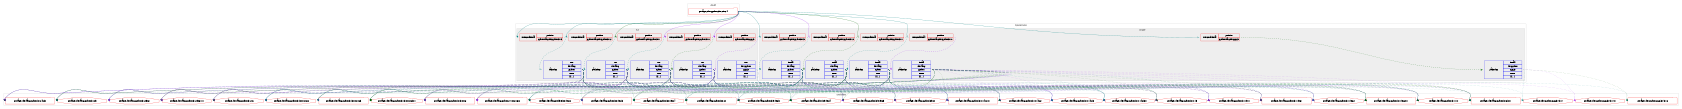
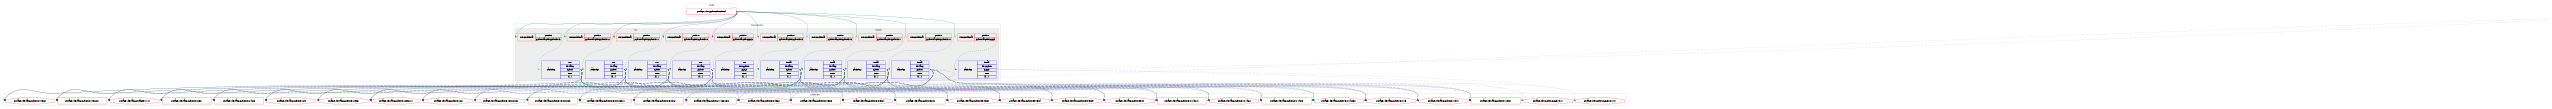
  digraph {
    compound=true
    concentrate=true
    fontname="DejaVu Serif"
    fontsize=10
    newrank=true
    rankdir=TB
    ranksep=1.5
    node [color=red fontname="DejaVu Serif" fontsize=10 shape=octagon]
    edge [arrowhead=vee color=darkgreen fontname="DejaVu Serif" headport=w style=dotted tailport=e weight=100]
    n1 [label="portage://dev-python/cbor2-5.6.4" shape=folder width=4]
    n2 [color=blue label=<<TABLE BORDER="0" CELLBORDER="1" CELLSPACING="0" CELLPADDING="4" WIDTH="220"><TR><TD ROWSPAN="6" CELLPADDING="30">pack_dep</TD></TR><TR><TD WIDTH="110">install</TD></TR><TR><TD>dev-python</TD></TR><TR><TD>pypy3</TD></TR><TR><TD>none</TD></TR><TR><TD>[[],,,,]</TD></TR></TABLE>> shape=none]
    n3 [label=<<TABLE BORDER="0" CELLBORDER="1" CELLSPACING="0" CELLPADDING="4"><TR><TD ROWSPAN="3" CELLPADDING="10">use_conditional</TD></TR><TR><TD>positive</TD></TR><TR><TD>python_targets_pypy3</TD></TR></TABLE>> shape=none]
    n4 [color=blue label=<<TABLE BORDER="0" CELLBORDER="1" CELLSPACING="0" CELLPADDING="4" WIDTH="220"><TR><TD ROWSPAN="6" CELLPADDING="30">pack_dep</TD></TR><TR><TD WIDTH="110">install</TD></TR><TR><TD>dev-lang</TD></TR><TR><TD>python</TD></TR><TR><TD>none</TD></TR><TR><TD>[[],,,,]</TD></TR></TABLE>> shape=none]
    n5 [label=<<TABLE BORDER="0" CELLBORDER="1" CELLSPACING="0" CELLPADDING="4"><TR><TD ROWSPAN="3" CELLPADDING="10">use_conditional</TD></TR><TR><TD>positive</TD></TR><TR><TD>python_targets_python3_10</TD></TR></TABLE>> shape=none]
    n6 [color=blue label=<<TABLE BORDER="0" CELLBORDER="1" CELLSPACING="0" CELLPADDING="4" WIDTH="220"><TR><TD ROWSPAN="6" CELLPADDING="30">pack_dep</TD></TR><TR><TD WIDTH="110">install</TD></TR><TR><TD>dev-lang</TD></TR><TR><TD>python</TD></TR><TR><TD>none</TD></TR><TR><TD>[[],,,,]</TD></TR></TABLE>> shape=none]
    n7 [label=<<TABLE BORDER="0" CELLBORDER="1" CELLSPACING="0" CELLPADDING="4"><TR><TD ROWSPAN="3" CELLPADDING="10">use_conditional</TD></TR><TR><TD>positive</TD></TR><TR><TD>python_targets_python3_11</TD></TR></TABLE>> shape=none]
    n8 [color=blue label=<<TABLE BORDER="0" CELLBORDER="1" CELLSPACING="0" CELLPADDING="4" WIDTH="220"><TR><TD ROWSPAN="6" CELLPADDING="30">pack_dep</TD></TR><TR><TD WIDTH="110">install</TD></TR><TR><TD>dev-lang</TD></TR><TR><TD>python</TD></TR><TR><TD>none</TD></TR><TR><TD>[[],,,,]</TD></TR></TABLE>> shape=none]
    n9 [label=<<TABLE BORDER="0" CELLBORDER="1" CELLSPACING="0" CELLPADDING="4"><TR><TD ROWSPAN="3" CELLPADDING="10">use_conditional</TD></TR><TR><TD>positive</TD></TR><TR><TD>python_targets_python3_12</TD></TR></TABLE>> shape=none]
    n10 [color=blue label=<<TABLE BORDER="0" CELLBORDER="1" CELLSPACING="0" CELLPADDING="4" WIDTH="220"><TR><TD ROWSPAN="6" CELLPADDING="30">pack_dep</TD></TR><TR><TD WIDTH="110">install</TD></TR><TR><TD>dev-lang</TD></TR><TR><TD>python</TD></TR><TR><TD>none</TD></TR><TR><TD>[[],,,,]</TD></TR></TABLE>> shape=none]
    n11 [label=<<TABLE BORDER="0" CELLBORDER="1" CELLSPACING="0" CELLPADDING="4"><TR><TD ROWSPAN="3" CELLPADDING="10">use_conditional</TD></TR><TR><TD>positive</TD></TR><TR><TD>python_targets_python3_13</TD></TR></TABLE>> shape=none]
    n12 [color=blue label=<<TABLE BORDER="0" CELLBORDER="1" CELLSPACING="0" CELLPADDING="4" WIDTH="220"><TR><TD ROWSPAN="6" CELLPADDING="30">pack_dep</TD></TR><TR><TD WIDTH="110">run</TD></TR><TR><TD>dev-python</TD></TR><TR><TD>pypy3</TD></TR><TR><TD>none</TD></TR><TR><TD>[[],,,,]</TD></TR></TABLE>> shape=none]
    n13 [label=<<TABLE BORDER="0" CELLBORDER="1" CELLSPACING="0" CELLPADDING="4"><TR><TD ROWSPAN="3" CELLPADDING="10">use_conditional</TD></TR><TR><TD>positive</TD></TR><TR><TD>python_targets_pypy3</TD></TR></TABLE>> shape=none]
    n14 [color=blue label=<<TABLE BORDER="0" CELLBORDER="1" CELLSPACING="0" CELLPADDING="4" WIDTH="220"><TR><TD ROWSPAN="6" CELLPADDING="30">pack_dep</TD></TR><TR><TD WIDTH="110">run</TD></TR><TR><TD>dev-lang</TD></TR><TR><TD>python</TD></TR><TR><TD>none</TD></TR><TR><TD>[[],,,,]</TD></TR></TABLE>> shape=none]
    n15 [label=<<TABLE BORDER="0" CELLBORDER="1" CELLSPACING="0" CELLPADDING="4"><TR><TD ROWSPAN="3" CELLPADDING="10">use_conditional</TD></TR><TR><TD>positive</TD></TR><TR><TD>python_targets_python3_10</TD></TR></TABLE>> shape=none]
    n16 [color=blue label=<<TABLE BORDER="0" CELLBORDER="1" CELLSPACING="0" CELLPADDING="4" WIDTH="220"><TR><TD ROWSPAN="6" CELLPADDING="30">pack_dep</TD></TR><TR><TD WIDTH="110">run</TD></TR><TR><TD>dev-lang</TD></TR><TR><TD>python</TD></TR><TR><TD>none</TD></TR><TR><TD>[[],,,,]</TD></TR></TABLE>> shape=none]
    n17 [label=<<TABLE BORDER="0" CELLBORDER="1" CELLSPACING="0" CELLPADDING="4"><TR><TD ROWSPAN="3" CELLPADDING="10">use_conditional</TD></TR><TR><TD>positive</TD></TR><TR><TD>python_targets_python3_11</TD></TR></TABLE>> shape=none]
    n18 [color=blue label=<<TABLE BORDER="0" CELLBORDER="1" CELLSPACING="0" CELLPADDING="4" WIDTH="220"><TR><TD ROWSPAN="6" CELLPADDING="30">pack_dep</TD></TR><TR><TD WIDTH="110">run</TD></TR><TR><TD>dev-lang</TD></TR><TR><TD>python</TD></TR><TR><TD>none</TD></TR><TR><TD>[[],,,,]</TD></TR></TABLE>> shape=none]
    n19 [label=<<TABLE BORDER="0" CELLBORDER="1" CELLSPACING="0" CELLPADDING="4"><TR><TD ROWSPAN="3" CELLPADDING="10">use_conditional</TD></TR><TR><TD>positive</TD></TR><TR><TD>python_targets_python3_12</TD></TR></TABLE>> shape=none]
    n20 [color=blue label=<<TABLE BORDER="0" CELLBORDER="1" CELLSPACING="0" CELLPADDING="4" WIDTH="220"><TR><TD ROWSPAN="6" CELLPADDING="30">pack_dep</TD></TR><TR><TD WIDTH="110">run</TD></TR><TR><TD>dev-lang</TD></TR><TR><TD>python</TD></TR><TR><TD>none</TD></TR><TR><TD>[[],,,,]</TD></TR></TABLE>> shape=none]
    n21 [label=<<TABLE BORDER="0" CELLBORDER="1" CELLSPACING="0" CELLPADDING="4"><TR><TD ROWSPAN="3" CELLPADDING="10">use_conditional</TD></TR><TR><TD>positive</TD></TR><TR><TD>python_targets_python3_13</TD></TR></TABLE>> shape=none]
    n22 [label="portage://dev-python/pypy3-7.3.17-r1" width=4]
    n23 [label="portage://dev-python/pypy3-7.3.17" width=4]
-   n24 [label="portage://dev-python/pypy3-7.3.16" shape=folder width=4]
    n25 [label="portage://dev-lang/python-3.13.0_rc2" shape=folder width=4]
    n26 [label="portage://dev-lang/python-3.13.0_rc1_p3-r1" width=4]
    n27 [label="portage://dev-lang/python-3.13.0_rc1_p3" shape=folder width=4]
    n28 [label="portage://dev-lang/python-3.13.0_rc1_p2" width=4]
    n29 [label="portage://dev-lang/python-3.12.6" width=4]
    n30 [label="portage://dev-lang/python-3.12.5_p1-r1" width=4]
    n31 [label="portage://dev-lang/python-3.12.5_p1" width=4]
    n32 [label="portage://dev-lang/python-3.12.5" width=4]
    n33 [label="portage://dev-lang/python-3.12.4_p3" shape=folder width=4]
    n34 [label="portage://dev-lang/python-3.16.3-r1" shape=folder width=4]
-   n35 [label="portage://dev-lang/python-3.11.10" width=4]
+   n35 [label="portage://dev-lang/portage-3.11.10" width=4]
    n36 [label="portage://dev-lang/python-3.11.9_p2-r1" shape=folder width=4]
    n37 [label="portage://dev-lang/python-3.11.9_p2" width=4]
    n38 [label="portage://dev-lang/python-3.11.9_p1" shape=folder width=4]
    n39 [label="portage://dev-lang/python-3.11.9-r1" width=4]
    n40 [label="portage://dev-lang/python-3.10.15" width=4]
    n41 [label="portage://dev-lang/python-3.10.14_p3-r1" width=4]
-   n42 [label="portage://dev-lang/python-3.10.14_p3" width=4]
+   n42 [label="portage://dev-lang/python-3.10.14_p3" shape=folder width=4]
    n43 [label="portage://dev-lang/python-3.10.14_p2" width=4]
    n44 [label="portage://dev-lang/python-3.10.14_p1-r1" shape=folder width=4]
    n45 [label="portage://dev-lang/python-3.9.20" width=4]
    n46 [label="portage://dev-lang/python-3.9.19_p5" width=4]
-   n47 [label="portage://dev-lang/cbor-3.9.19_p4" width=4]
+   n47 [label="portage://dev-lang/python-3.9.19_p4" width=4]
    n48 [label="portage://dev-lang/python-3.9.19_p3" width=4]
    n49 [label="portage://dev-lang/python-3.8.20" shape=folder width=4]
    n50 [label="portage://dev-lang/python-3.8.19_p4" width=4]
    n51 [label="portage://dev-lang/python-3.8.19_p3" shape=folder width=4]
-   n52 [label="portage://dev-lang/positive-3.8.19_p2" width=4]
+   n52 [label="portage://dev-lang/python-3.8.19_p2" width=4]
    n53 [label="portage://dev-lang/python-2.7.18_p16-r2" shape=folder width=4]
    subgraph cluster_1 {
      color=gray
      label=<<i>ebuild</i>>
      n1
    }
    subgraph cluster_2 {
      color=gray
      label=<<i>dependencies</i>>
      subgraph cluster_3 {
        color=gray
        fillcolor="#eeeeee"
        label=<<i>compile</i>>
        style=filled
        subgraph sub_4 {
          color=gray
          fillcolor="#eeeeee"
          label=<<i>compile</i>>
          style=filled
          n3
          subgraph sub_5 {
            color=gray
            fillcolor="#eeeeee"
            label=<<i>compile</i>>
            style=filled
            n2
          }
        }
        subgraph sub_6 {
          color=gray
          fillcolor="#eeeeee"
          label=<<i>compile</i>>
          style=filled
          n5
          subgraph sub_7 {
            color=gray
            fillcolor="#eeeeee"
            label=<<i>compile</i>>
            style=filled
            n4
          }
        }
        subgraph sub_8 {
          color=gray
          fillcolor="#eeeeee"
          label=<<i>compile</i>>
          style=filled
          n7
          subgraph sub_9 {
            color=gray
            fillcolor="#eeeeee"
            label=<<i>compile</i>>
            style=filled
            n6
          }
        }
        subgraph sub_10 {
          color=gray
          fillcolor="#eeeeee"
          label=<<i>compile</i>>
          style=filled
          n9
          subgraph sub_11 {
            color=gray
            fillcolor="#eeeeee"
            label=<<i>compile</i>>
            style=filled
            n8
          }
        }
        subgraph sub_12 {
          color=gray
          fillcolor="#eeeeee"
          label=<<i>compile</i>>
          style=filled
          n11
          subgraph sub_13 {
            color=gray
            fillcolor="#eeeeee"
            label=<<i>compile</i>>
            style=filled
            n10
          }
        }
      }
      subgraph cluster_14 {
        color=gray
        fillcolor="#eeeeee"
        label=<<i>compile and run</i>>
        style=filled
      }
      subgraph cluster_15 {
        color=gray
        fillcolor="#eeeeee"
        label=<<i>run</i>>
        style=filled
        subgraph sub_16 {
          color=gray
          fillcolor="#eeeeee"
          label=<<i>run</i>>
          style=filled
          n13
          subgraph sub_17 {
            color=gray
            fillcolor="#eeeeee"
            label=<<i>run</i>>
            style=filled
            n12
          }
        }
        subgraph sub_18 {
          color=gray
          fillcolor="#eeeeee"
          label=<<i>run</i>>
          style=filled
          n15
          subgraph sub_19 {
            color=gray
            fillcolor="#eeeeee"
            label=<<i>run</i>>
            style=filled
            n14
          }
        }
        subgraph sub_20 {
          color=gray
          fillcolor="#eeeeee"
          label=<<i>run</i>>
          style=filled
          n17
          subgraph sub_21 {
            color=gray
            fillcolor="#eeeeee"
            label=<<i>run</i>>
            style=filled
            n16
          }
        }
        subgraph sub_22 {
          color=gray
          fillcolor="#eeeeee"
          label=<<i>run</i>>
          style=filled
          n19
          subgraph sub_23 {
            color=gray
            fillcolor="#eeeeee"
            label=<<i>run</i>>
            style=filled
            n18
          }
        }
        subgraph sub_24 {
          color=gray
          fillcolor="#eeeeee"
          label=<<i>run</i>>
          style=filled
          n21
          subgraph sub_25 {
            color=gray
            fillcolor="#eeeeee"
            label=<<i>run</i>>
            style=filled
            n20
          }
        }
      }
    }
    subgraph cluster_26 {
      color=gray
      label=<<i>candidates</i>>
      rank=same
      subgraph sub_27 {
        color=black
        label=<<i>candidates</i>>
        nodesep=1
        rank=same
        n22
        n23
-       n24
      }
      subgraph sub_28 {
        color=black
        label=<<i>candidates</i>>
        nodesep=1
        rank=same
        n25
        n26
        n27
        n28
        n29
        n30
        n31
        n32
        n33
        n34
        n35
        n36
        n37
        n38
        n39
        n40
        n41
        n42
        n43
        n44
        n45
        n46
        n47
        n48
        n49
        n50
        n51
        n52
        n53
      }
      subgraph sub_29 {
        color=black
        label=<<i>candidates</i>>
        nodesep=1
        rank=same
        n25
        n26
        n27
        n28
        n29
        n30
        n31
        n32
        n33
        n34
        n35
        n36
        n37
        n38
        n39
        n40
        n41
        n42
        n43
        n44
        n45
        n46
        n47
        n48
        n49
        n50
        n51
        n52
        n53
      }
      subgraph sub_30 {
        color=black
        label=<<i>candidates</i>>
        nodesep=1
        rank=same
        n25
        n26
        n27
        n28
        n29
        n30
        n31
        n32
        n33
        n34
        n35
        n36
        n37
        n38
        n39
        n40
        n41
        n42
        n43
        n44
        n45
        n46
        n47
        n48
        n49
        n50
        n51
        n52
        n53
      }
      subgraph sub_31 {
        color=black
        label=<<i>candidates</i>>
        nodesep=1
        rank=same
        n25
        n26
        n27
        n28
        n29
        n30
        n31
        n32
        n33
        n34
        n35
        n36
        n37
        n38
        n39
        n40
        n41
        n42
        n43
        n44
        n45
        n46
        n47
        n48
        n49
        n50
        n51
        n52
        n53
      }
      subgraph sub_32 {
        color=black
        label=<<i>candidates</i>>
        nodesep=1
        rank=same
        n22
        n23
-       n24
      }
      subgraph sub_33 {
        color=black
        label=<<i>candidates</i>>
        nodesep=1
        rank=same
        n25
        n26
        n27
        n28
        n29
        n30
        n31
        n32
        n33
        n34
        n35
        n36
        n37
        n38
        n39
        n40
        n41
        n42
        n43
        n44
        n45
        n46
        n47
        n48
        n49
        n50
        n51
        n52
        n53
      }
      subgraph sub_34 {
        color=black
        label=<<i>candidates</i>>
        nodesep=1
        rank=same
        n25
        n26
        n27
        n28
        n29
        n30
        n31
        n32
        n33
        n34
        n35
        n36
        n37
        n38
        n39
        n40
        n41
        n42
        n43
        n44
        n45
        n46
        n47
        n48
        n49
        n50
        n51
        n52
        n53
      }
      subgraph sub_35 {
        color=black
        label=<<i>candidates</i>>
        nodesep=1
        rank=same
        n25
        n26
        n27
        n28
        n29
        n30
        n31
        n32
        n33
        n34
        n35
        n36
        n37
        n38
        n39
        n40
        n41
        n42
        n43
        n44
        n45
        n46
        n47
        n48
        n49
        n50
        n51
        n52
        n53
      }
      subgraph sub_36 {
        color=black
        label=<<i>candidates</i>>
        nodesep=1
        rank=same
        n25
        n26
        n27
        n28
        n29
        n30
        n31
        n32
        n33
        n34
        n35
        n36
        n37
        n38
        n39
        n40
        n41
        n42
        n43
        n44
        n45
        n46
        n47
        n48
        n49
        n50
        n51
        n52
        n53
      }
    }
    n1 -> n3 [arrowhead=onormal color=teal style=solid weight=20]
    n1 -> n5 [arrowhead=onormal color=teal style=solid weight=20]
    n1 -> n7 [arrowhead=onormal style=solid weight=20]
    n1 -> n9 [arrowhead=onormal color=purple style=solid weight=20]
    n1 -> n11 [color=teal style=solid weight=20]
    n1 -> n13 [arrowhead=diamond color=purple style=solid weight=20]
    n1 -> n15 [arrowhead=diamond color=purple style=solid weight=20]
    n1 -> n17 [style=solid weight=20]
    n1 -> n19 [color=teal style=solid weight=20]
    n1 -> n21 [arrowhead=diamond color=teal style=solid weight=20]
    n2 -> n22 [arrowhead=onormal color=purple]
    n2 -> n23 [color=teal]
-   n2 -> n24
    n3 -> n2 [style=dashed weight=20]
    n4 -> n25 [arrowhead=diamond]
    n4 -> n26 [arrowhead=diamond]
    n4 -> n27 [arrowhead=onormal]
    n4 -> n28 [arrowhead=onormal color=teal]
    n4 -> n29 [arrowhead=diamond]
    n4 -> n30 [arrowhead=diamond color=purple]
    n4 -> n31 [color=purple]
    n4 -> n32 [arrowhead=diamond color=purple]
    n4 -> n33 [color=teal]
    n4 -> n34 [arrowhead=onormal color=purple]
    n4 -> n35 [color=purple]
    n4 -> n36 [color=purple]
    n4 -> n37 [color=purple]
    n4 -> n38 [arrowhead=onormal]
    n4 -> n39 [arrowhead=onormal color=teal]
    n4 -> n40 [arrowhead=diamond]
    n4 -> n41 [arrowhead=diamond color=teal]
    n4 -> n42 [color=purple]
    n4 -> n43 [color=purple]
    n4 -> n44
    n4 -> n45 [arrowhead=onormal color=purple]
    n4 -> n46
    n4 -> n47
    n4 -> n48 [arrowhead=diamond]
    n4 -> n49 [arrowhead=onormal color=teal]
    n4 -> n50 [arrowhead=diamond]
    n4 -> n51
    n4 -> n52
    n4 -> n53 [arrowhead=diamond color=teal]
    n5 -> n4 [color=purple style=dashed weight=20]
    n6 -> n25 [color=purple]
    n6 -> n26 [arrowhead=onormal color=purple]
    n6 -> n27 [arrowhead=onormal]
    n6 -> n28 [color=teal]
    n6 -> n29 [color=teal]
    n6 -> n30 [arrowhead=diamond color=purple]
    n6 -> n31 [arrowhead=onormal]
    n6 -> n32
    n6 -> n33 [color=purple]
    n6 -> n34 [color=purple]
    n6 -> n35
    n6 -> n36 [arrowhead=diamond]
    n6 -> n37 [color=purple]
    n6 -> n38 [arrowhead=diamond color=teal]
    n6 -> n39 [arrowhead=onormal color=teal]
    n6 -> n40 [arrowhead=onormal]
    n6 -> n41 [color=teal]
    n6 -> n42 [arrowhead=onormal color=teal]
    n6 -> n43
    n6 -> n44 [arrowhead=diamond color=teal]
    n6 -> n45 [color=purple]
    n6 -> n46
    n6 -> n47 [arrowhead=diamond color=purple]
    n6 -> n48 [arrowhead=diamond color=purple]
    n6 -> n49 [arrowhead=diamond color=teal]
    n6 -> n50 [arrowhead=diamond]
    n6 -> n51 [arrowhead=diamond]
    n6 -> n52 [arrowhead=diamond color=teal]
    n6 -> n53 [arrowhead=diamond]
    n7 -> n6 [arrowhead=diamond color=teal style=dashed weight=20]
    n8 -> n25 [arrowhead=onormal color=purple]
    n8 -> n26 [arrowhead=diamond]
    n8 -> n27
    n8 -> n28
    n8 -> n29 [arrowhead=onormal color=purple]
    n8 -> n30 [color=purple]
    n8 -> n31
    n8 -> n32 [arrowhead=diamond color=teal]
    n8 -> n33 [arrowhead=diamond color=purple]
    n8 -> n34 [arrowhead=onormal color=teal]
    n8 -> n35 [color=purple]
    n8 -> n36 [arrowhead=onormal color=teal]
    n8 -> n37 [arrowhead=onormal]
    n8 -> n38 [arrowhead=diamond color=purple]
    n8 -> n39 [arrowhead=diamond color=purple]
    n8 -> n40 [arrowhead=diamond]
    n8 -> n41 [color=teal]
    n8 -> n42 [arrowhead=diamond color=purple]
    n8 -> n43 [color=purple]
    n8 -> n44 [arrowhead=diamond]
    n8 -> n45
    n8 -> n46 [arrowhead=onormal color=teal]
    n8 -> n47 [arrowhead=onormal color=teal]
    n8 -> n48 [arrowhead=diamond]
    n8 -> n49 [arrowhead=diamond]
    n8 -> n50 [arrowhead=onormal color=teal]
    n8 -> n51 [color=teal]
    n8 -> n52 [arrowhead=onormal]
    n8 -> n53 [arrowhead=onormal]
    n9 -> n8 [style=dashed weight=20]
    n10 -> n25 [arrowhead=diamond]
    n10 -> n26 [arrowhead=onormal color=teal]
    n10 -> n27 [arrowhead=onormal color=teal]
    n10 -> n28 [arrowhead=diamond color=purple]
    n10 -> n29 [arrowhead=onormal color=purple]
    n10 -> n30
    n10 -> n31 [color=teal]
    n10 -> n32 [arrowhead=diamond]
    n10 -> n33 [arrowhead=diamond color=teal]
    n10 -> n34 [arrowhead=onormal]
    n10 -> n35 [arrowhead=onormal color=purple]
    n10 -> n36 [arrowhead=onormal color=purple]
    n10 -> n37 [arrowhead=onormal color=teal]
    n10 -> n38 [color=purple]
    n10 -> n39 [color=purple]
    n10 -> n40 [arrowhead=onormal color=teal]
    n10 -> n41 [arrowhead=onormal]
    n10 -> n42 [color=purple]
    n10 -> n43 [arrowhead=onormal color=teal]
    n10 -> n44 [arrowhead=onormal color=teal]
    n10 -> n45 [arrowhead=diamond color=teal]
    n10 -> n46 [arrowhead=diamond]
    n10 -> n47 [arrowhead=onormal]
    n10 -> n48 [color=teal]
    n10 -> n49 [arrowhead=diamond color=teal]
    n10 -> n50
    n10 -> n51 [arrowhead=diamond color=purple]
    n10 -> n52 [arrowhead=diamond color=teal]
    n10 -> n53 [arrowhead=onormal color=teal]
    n11 -> n10 [arrowhead=diamond color=teal style=dashed weight=20]
    n12 -> n22 [color=purple]
    n12 -> n23 [arrowhead=onormal color=teal]
-   n12 -> n24 [arrowhead=diamond color=teal]
    n13 -> n12 [arrowhead=onormal color=purple style=dashed weight=20]
    n14 -> n25 [color=purple]
    n14 -> n26 [arrowhead=diamond color=teal]
    n14 -> n27
    n14 -> n28 [color=teal]
    n14 -> n29 [arrowhead=onormal]
    n14 -> n30 [arrowhead=onormal]
    n14 -> n31 [arrowhead=diamond color=purple]
    n14 -> n32 [arrowhead=diamond color=purple]
    n14 -> n33 [arrowhead=onormal color=purple]
    n14 -> n34
    n14 -> n35
    n14 -> n36 [arrowhead=onormal]
    n14 -> n37 [arrowhead=diamond color=teal]
    n14 -> n38 [color=purple]
    n14 -> n39 [color=purple]
    n14 -> n40 [arrowhead=diamond]
    n14 -> n41 [arrowhead=diamond color=teal]
    n14 -> n42 [color=purple]
    n14 -> n43 [arrowhead=diamond color=purple]
    n14 -> n44 [arrowhead=diamond color=teal]
    n14 -> n45 [arrowhead=onormal color=teal]
    n14 -> n46 [arrowhead=onormal color=purple]
    n14 -> n47 [color=teal]
    n14 -> n48 [arrowhead=onormal color=purple]
    n14 -> n49 [arrowhead=diamond color=teal]
    n14 -> n50 [color=purple]
    n14 -> n51 [arrowhead=onormal color=teal]
    n14 -> n52 [color=purple]
    n14 -> n53 [arrowhead=diamond color=purple]
    n15 -> n14 [style=dashed weight=20]
    n16 -> n25 [arrowhead=diamond]
    n16 -> n26 [arrowhead=diamond]
    n16 -> n27 [color=teal]
    n16 -> n28 [arrowhead=onormal color=teal]
    n16 -> n29 [arrowhead=onormal color=purple]
    n16 -> n30
    n16 -> n31 [arrowhead=diamond color=teal]
    n16 -> n32 [arrowhead=onormal]
    n16 -> n33 [color=purple]
    n16 -> n34 [arrowhead=onormal]
    n16 -> n35 [arrowhead=onormal color=teal]
    n16 -> n36 [arrowhead=onormal color=teal]
    n16 -> n37 [color=purple]
    n16 -> n38 [arrowhead=diamond]
    n16 -> n39
    n16 -> n40
    n16 -> n41 [arrowhead=diamond color=teal]
    n16 -> n42 [arrowhead=diamond color=teal]
    n16 -> n43 [arrowhead=diamond color=teal]
    n16 -> n44 [color=purple]
    n16 -> n45 [arrowhead=diamond]
    n16 -> n46 [color=purple]
    n16 -> n47 [arrowhead=diamond]
    n16 -> n48 [arrowhead=onormal color=purple]
    n16 -> n49 [arrowhead=diamond color=purple]
    n16 -> n50 [arrowhead=diamond]
    n16 -> n51 [arrowhead=onormal]
    n16 -> n52 [arrowhead=diamond color=teal]
    n16 -> n53 [arrowhead=diamond color=purple]
    n17 -> n16 [color=teal style=dashed weight=20]
    n18 -> n25 [color=teal]
    n18 -> n26 [arrowhead=diamond]
    n18 -> n27 [arrowhead=diamond color=purple]
    n18 -> n28 [arrowhead=onormal color=purple]
    n18 -> n29 [arrowhead=diamond color=purple]
    n18 -> n30 [arrowhead=diamond]
    n18 -> n31 [arrowhead=onormal color=purple]
    n18 -> n32
    n18 -> n33 [color=purple]
    n18 -> n34 [arrowhead=onormal]
    n18 -> n35 [arrowhead=onormal color=teal]
    n18 -> n36 [arrowhead=diamond]
    n18 -> n37 [arrowhead=diamond color=teal]
    n18 -> n38 [color=purple]
    n18 -> n39 [arrowhead=onormal color=purple]
    n18 -> n40 [arrowhead=onormal color=purple]
    n18 -> n41 [color=teal]
    n18 -> n42 [arrowhead=onormal color=purple]
    n18 -> n43 [arrowhead=onormal]
    n18 -> n44 [arrowhead=diamond color=purple]
    n18 -> n45 [arrowhead=onormal]
    n18 -> n46 [color=purple]
    n18 -> n47 [color=teal]
    n18 -> n48 [arrowhead=onormal color=teal]
    n18 -> n49 [color=teal]
    n18 -> n50
    n18 -> n51 [color=purple]
    n18 -> n52
    n18 -> n53 [arrowhead=onormal color=purple]
    n19 -> n18 [color=teal style=dashed weight=20]
    n20 -> n25 [arrowhead=diamond color=purple]
    n20 -> n26 [arrowhead=diamond]
    n20 -> n27 [color=teal]
    n20 -> n28 [arrowhead=diamond color=teal]
    n20 -> n29
    n20 -> n30 [arrowhead=diamond color=purple]
    n20 -> n31 [arrowhead=diamond color=purple]
    n20 -> n32 [arrowhead=diamond color=teal]
    n20 -> n33
    n20 -> n34 [color=teal]
    n20 -> n35
    n20 -> n36 [arrowhead=onormal]
    n20 -> n37 [arrowhead=onormal color=purple]
    n20 -> n38 [arrowhead=onormal]
    n20 -> n39 [color=purple]
    n20 -> n40 [arrowhead=onormal color=purple]
    n20 -> n41 [arrowhead=onormal color=purple]
    n20 -> n42 [arrowhead=diamond color=teal]
    n20 -> n43 [arrowhead=onormal]
    n20 -> n44 [arrowhead=onormal color=teal]
    n20 -> n45 [arrowhead=diamond color=purple]
    n20 -> n46 [arrowhead=onormal color=teal]
    n20 -> n47
    n20 -> n48
    n20 -> n49 [arrowhead=diamond]
    n20 -> n50 [arrowhead=diamond color=teal]
    n20 -> n51 [arrowhead=onormal color=teal]
    n20 -> n52 [arrowhead=onormal color=teal]
    n20 -> n53 [arrowhead=diamond color=purple]
    n21 -> n20 [arrowhead=onormal color=teal style=dashed weight=20]
  }
